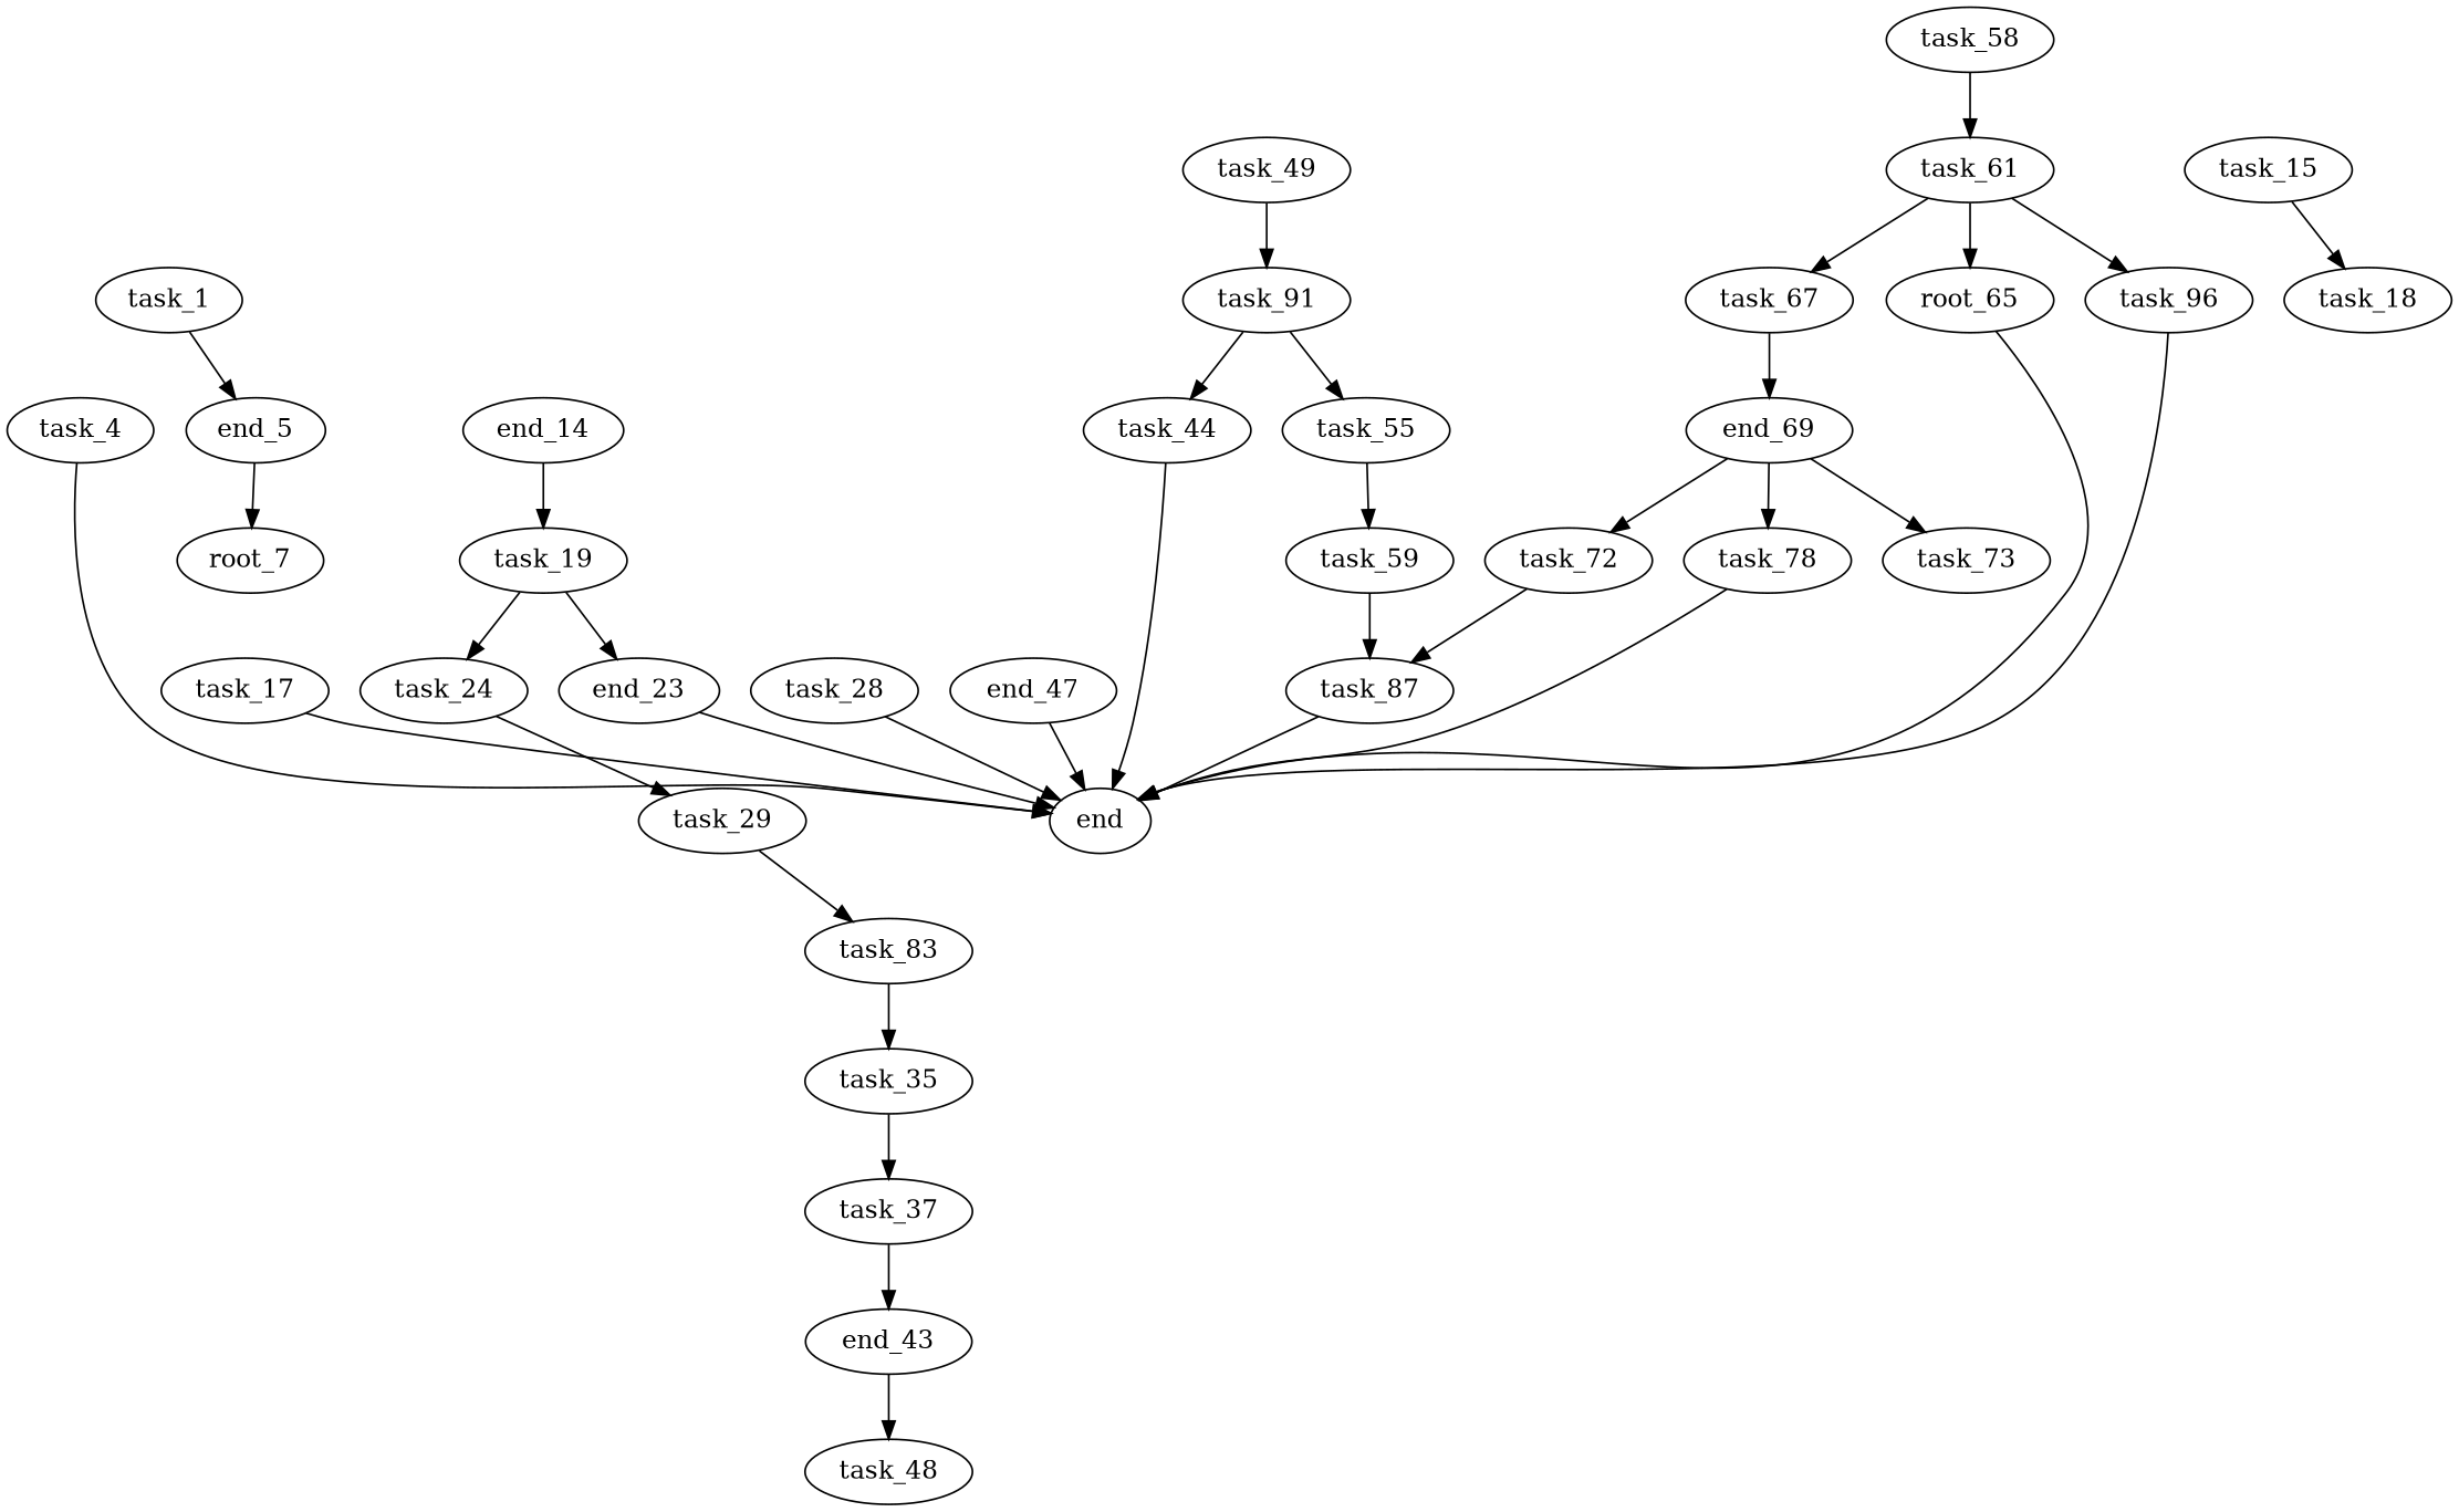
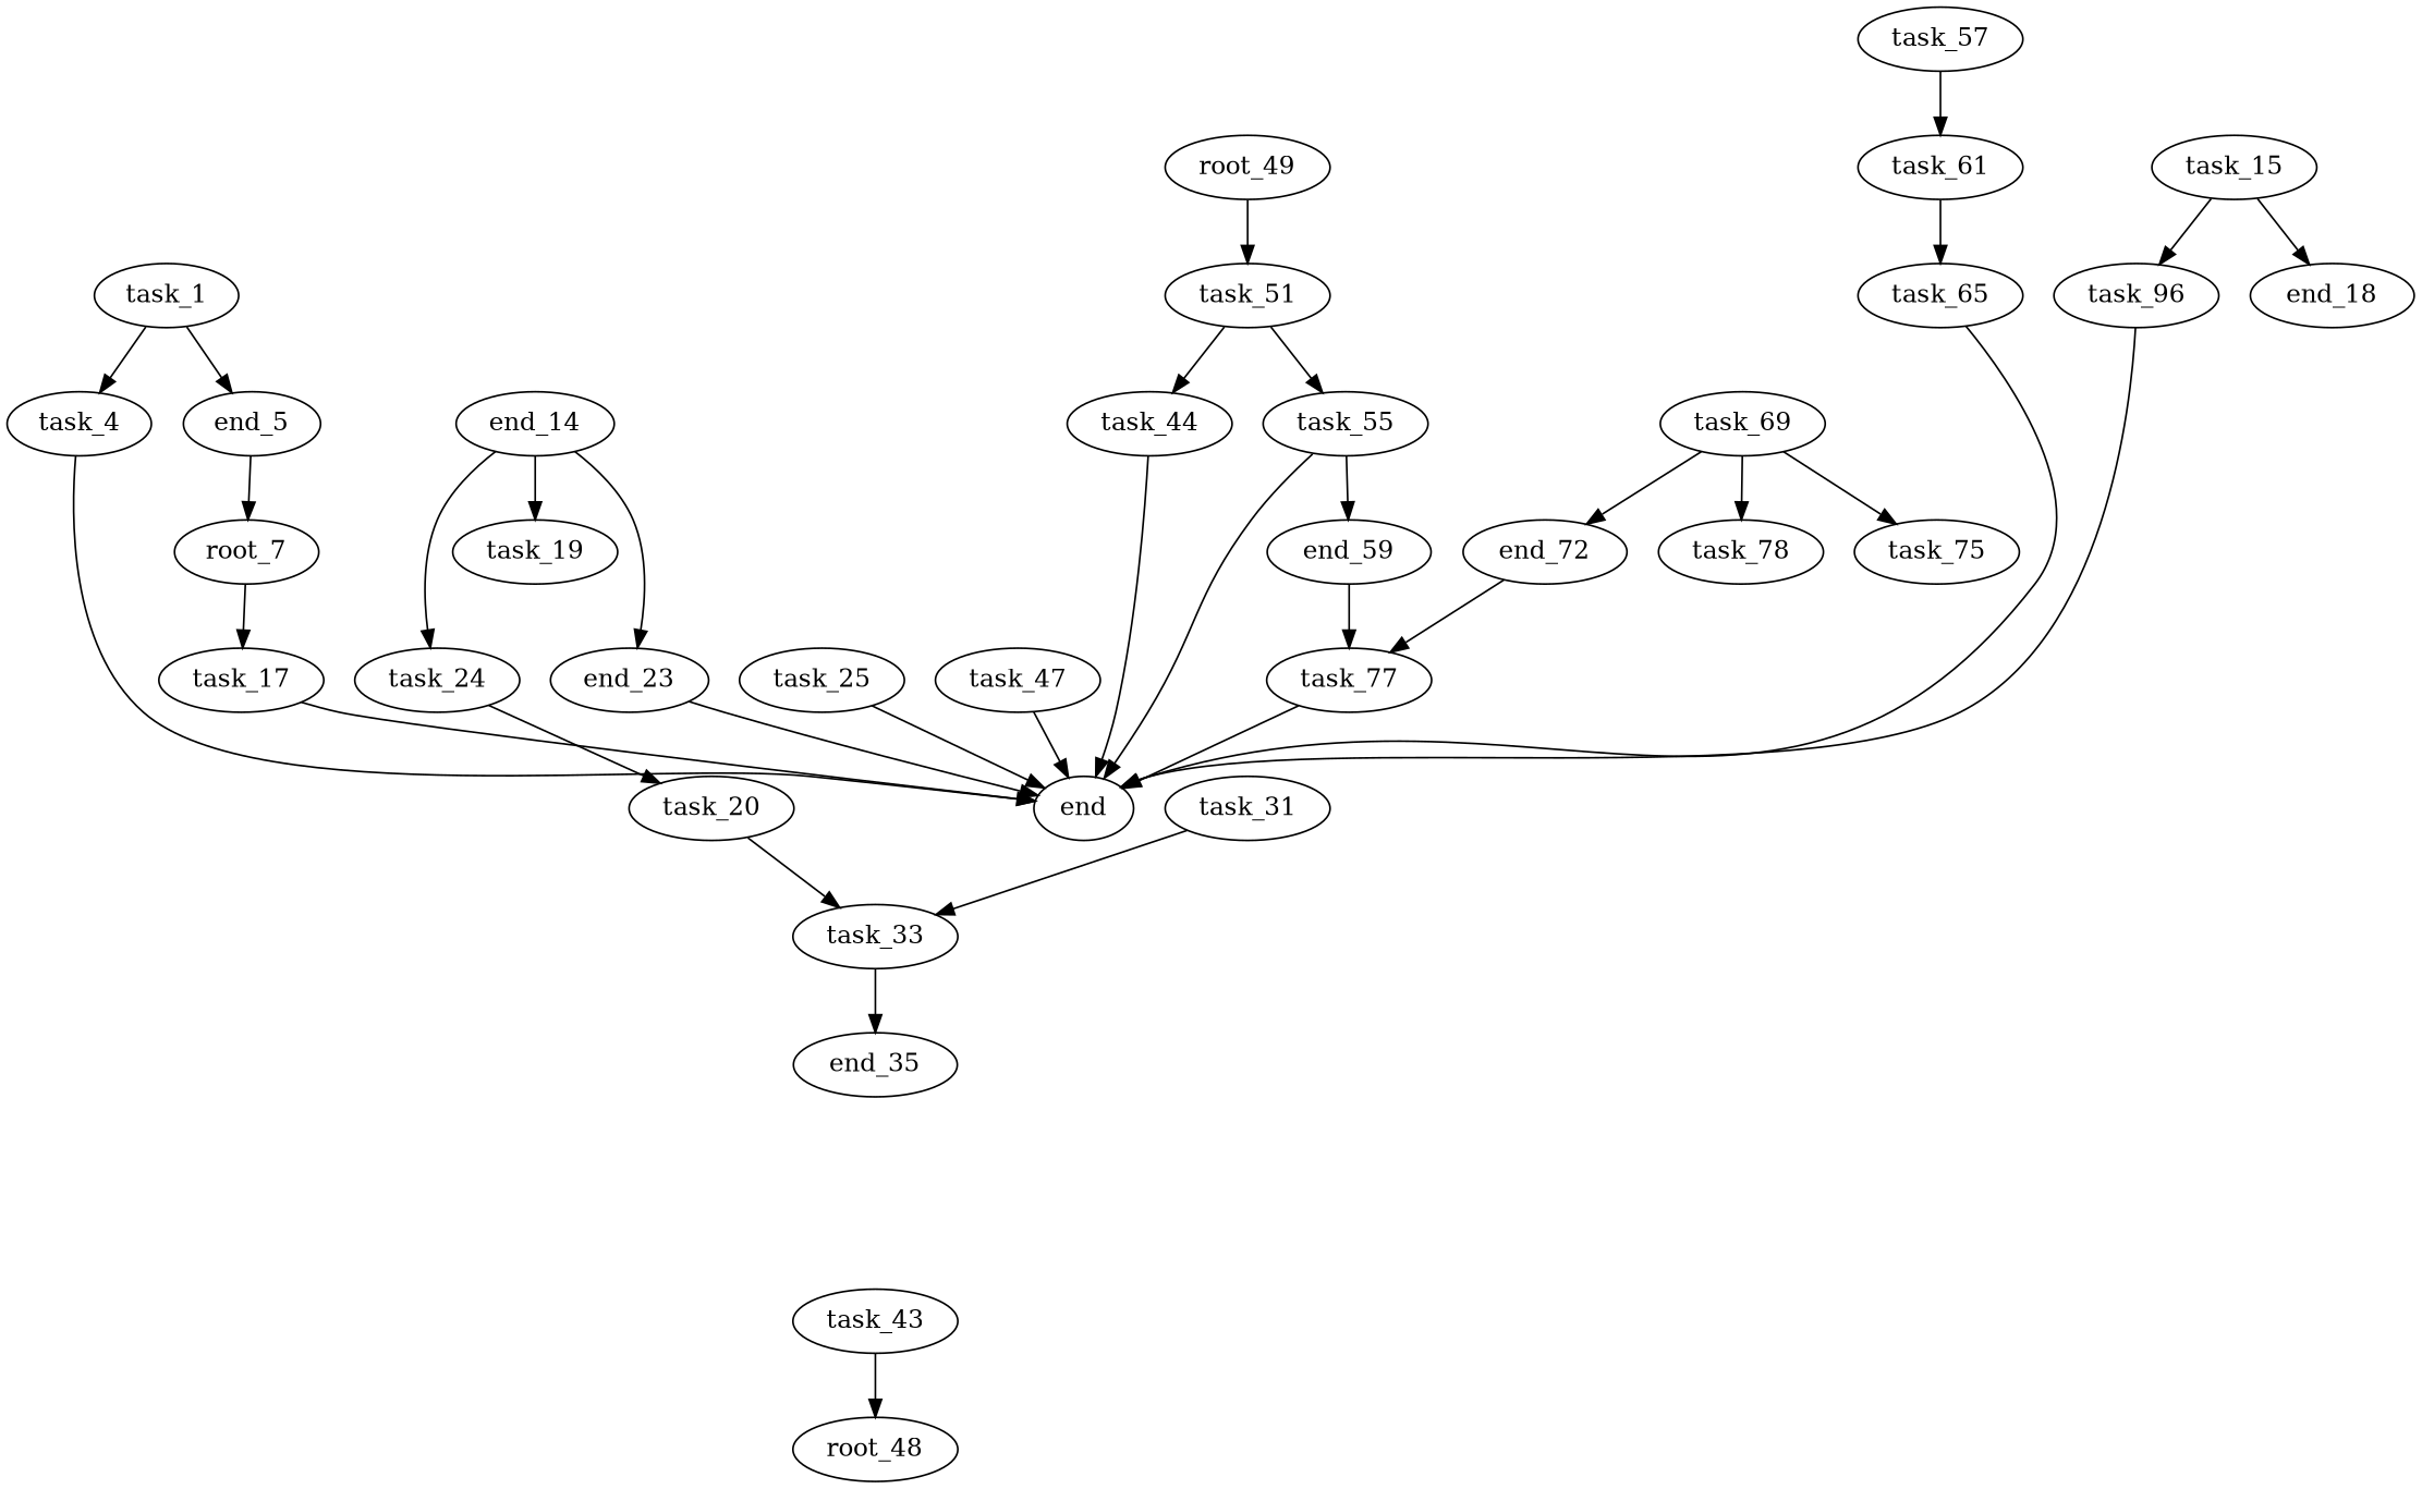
  digraph {
    task_1
    task_4
    n3 [label=end_5]
    end
    n5 [label=root_7]
    n6 [label=task_17]
    n7 [label=end_14]
    task_19
    task_15
-   task_18
+   task_18 [label=end_18]
    n11 [label=end_23]
    task_24
-   task_25 [label=task_28]
-   task_29
-   task_33 [label=task_83]
-   task_35
-   task_37
-   task_43 [label=end_43]
-   task_48
-   task_49
-   task_51 [label=task_91]
-   task_47 [label=end_47]
+   task_25
+   task_29 [label=task_20]
+   task_33
+   task_31
+   task_35 [label=end_35]
+   task_43
+   task_48 [label=root_48]
+   task_49 [label=root_49]
+   task_51
+   task_47
    n24 [label=task_44]
    task_55
-   task_59
-   task_58
+   task_59 [label=end_59]
+   task_58 [label=task_57]
    task_61
-   task_77 [label=task_87]
-   task_65 [label=root_65]
+   task_77
+   task_65
    n31 [label=task_96]
-   task_67
-   task_69 [label=end_69]
-   task_72
-   task_73
+   task_69
+   task_72 [label=end_72]
+   task_73 [label=task_75]
    task_78
+   task_1 -> task_4
    task_1 -> n3
    task_4 -> end
    n3 -> n5
+   n5 -> n6
    n6 -> end
    n7 -> task_19
-   task_19 -> n11
-   task_19 -> task_24
+   n7 -> n11
+   n7 -> task_24
    task_15 -> task_18
    n11 -> end
    task_24 -> task_29
    task_25 -> end
    task_29 -> task_33
    task_33 -> task_35
-   task_35 -> task_37
-   task_37 -> task_43
+   task_31 -> task_33
    task_43 -> task_48
    task_49 -> task_51
    task_51 -> n24
    task_51 -> task_55
    task_47 -> end
    n24 -> end
    task_55 -> task_59
    task_59 -> task_77
    task_58 -> task_61
    task_61 -> task_65
-   task_61 -> n31
-   task_61 -> task_67
+   task_15 -> n31
    task_77 -> end
    task_65 -> end
    n31 -> end
-   task_67 -> task_69
    task_69 -> task_72
    task_69 -> task_73
    task_69 -> task_78
    task_72 -> task_77
-   task_78 -> end
+   task_55 -> end
  }
